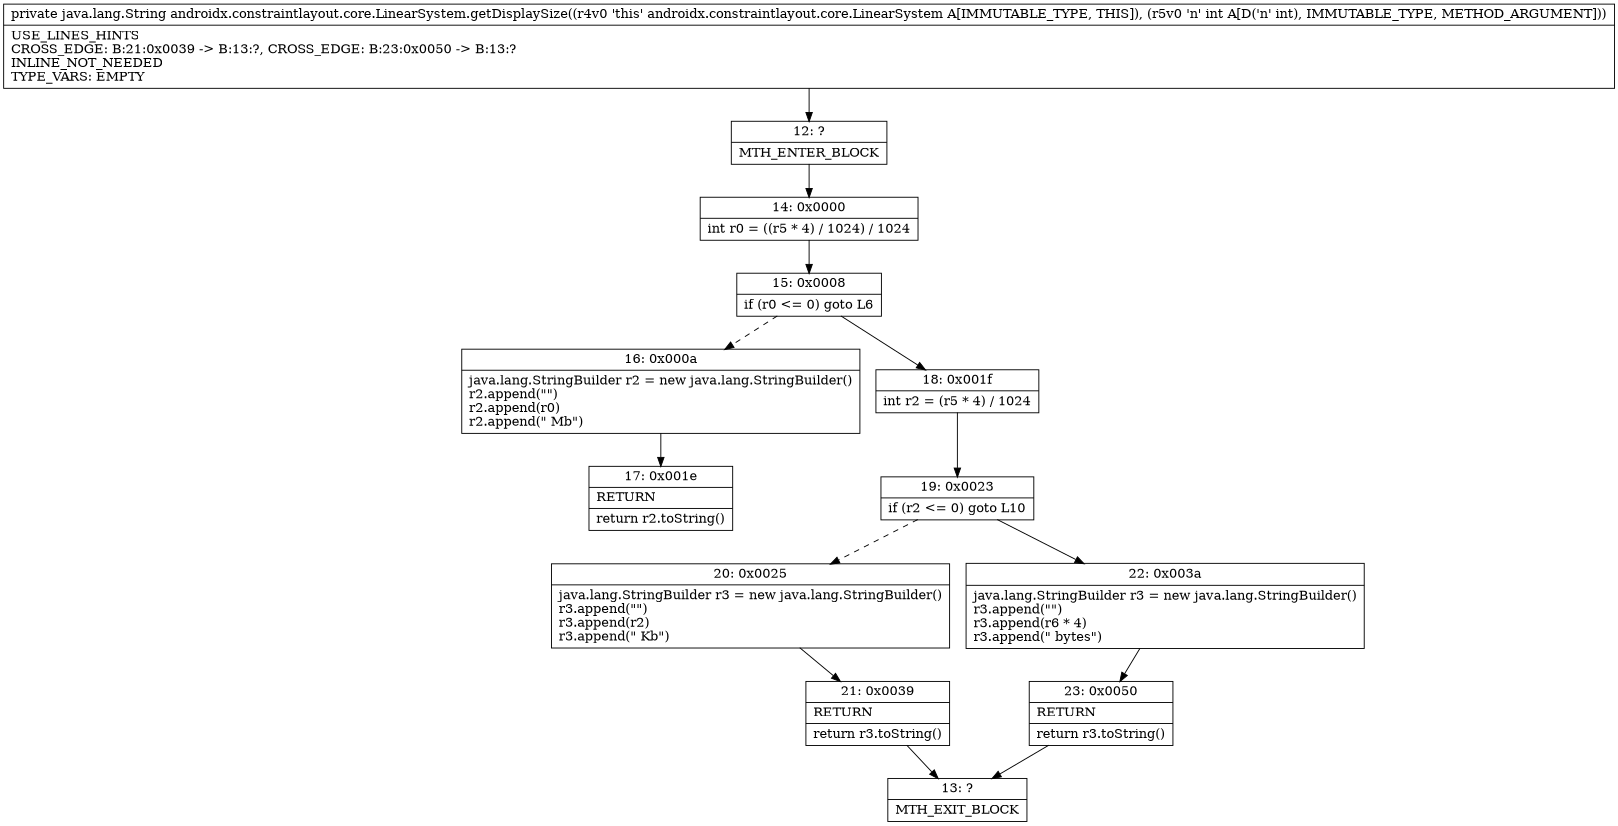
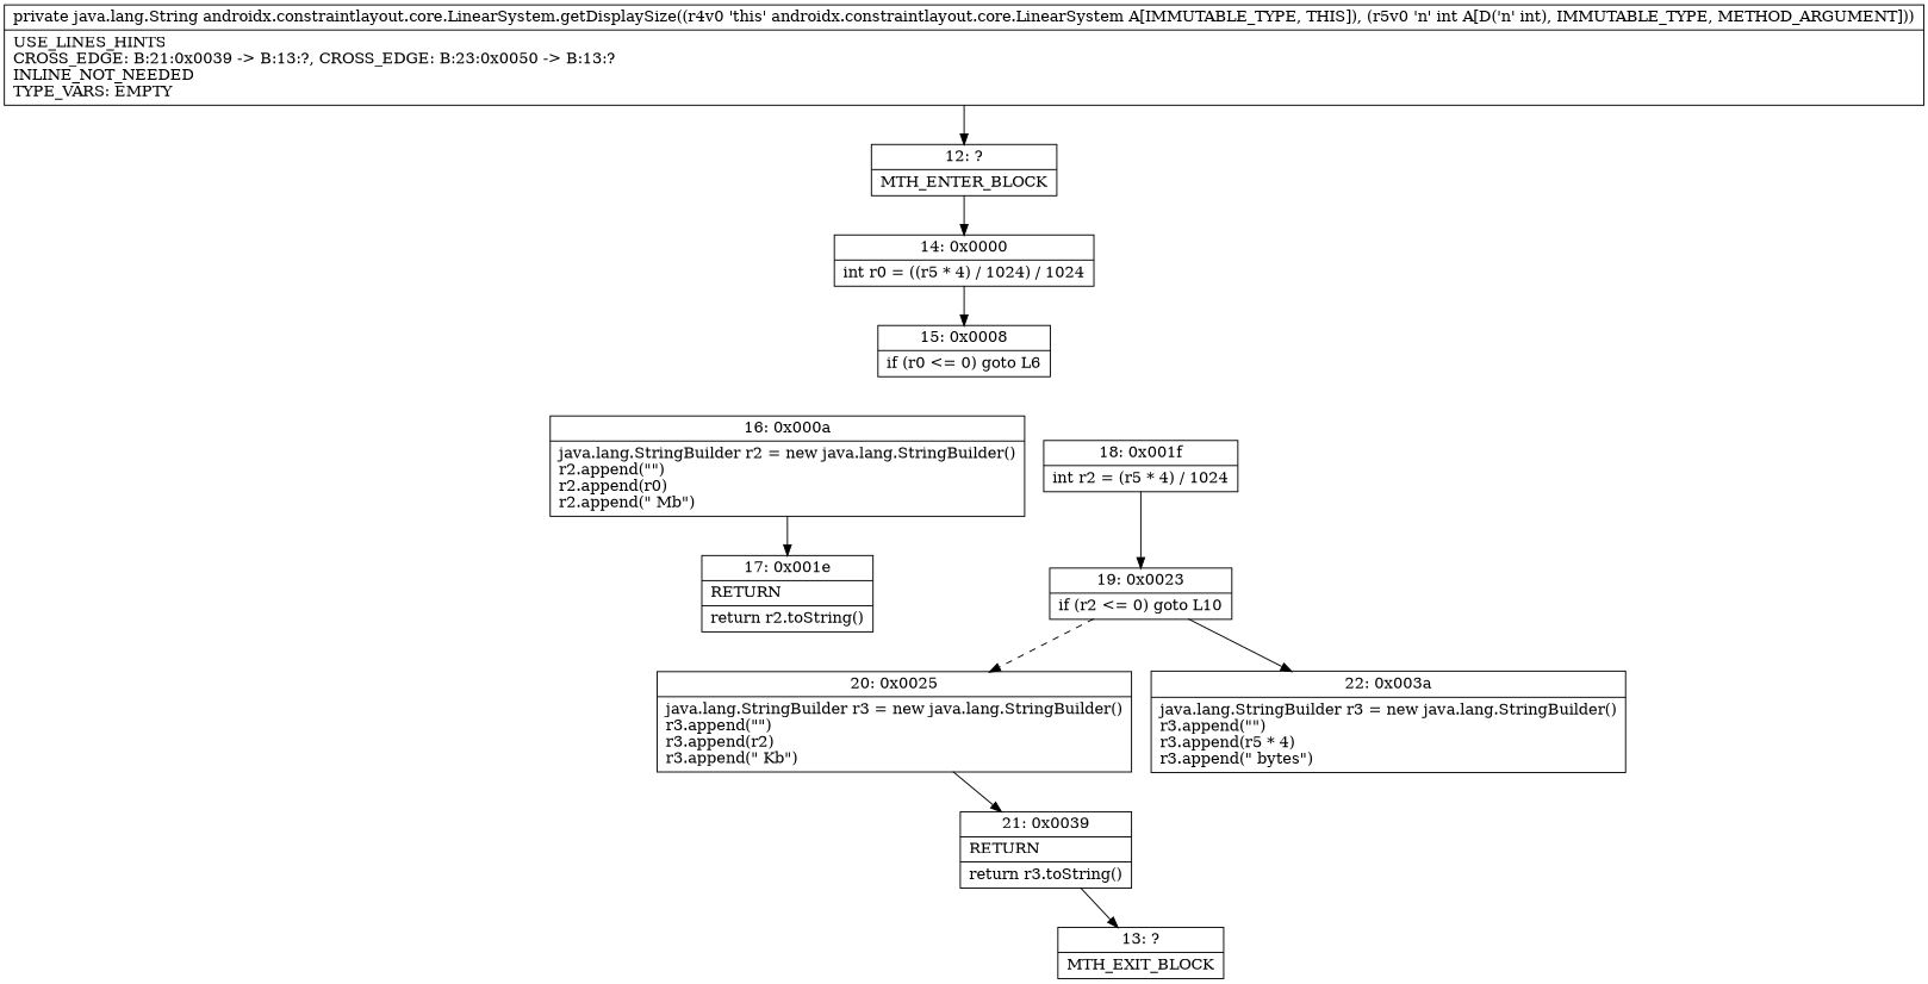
  digraph {
    node [shape=record]
    n1 [label="{12\:\ ?|MTH_ENTER_BLOCK\l}"]
    n2 [label="{14\:\ 0x0000|int r0 = ((r5 * 4) \/ 1024) \/ 1024\l}"]
    n3 [label="{15\:\ 0x0008|if (r0 \<= 0) goto L6\l}"]
    n4 [label="{16\:\ 0x000a|java.lang.StringBuilder r2 = new java.lang.StringBuilder()\lr2.append(\"\")\lr2.append(r0)\lr2.append(\" Mb\")\l}"]
    n5 [label="{18\:\ 0x001f|int r2 = (r5 * 4) \/ 1024\l}"]
    n6 [label="{17\:\ 0x001e|RETURN\l|return r2.toString()\l}"]
    n7 [label="{19\:\ 0x0023|if (r2 \<= 0) goto L10\l}"]
    n8 [label="{13\:\ ?|MTH_EXIT_BLOCK\l}"]
    n9 [label="{20\:\ 0x0025|java.lang.StringBuilder r3 = new java.lang.StringBuilder()\lr3.append(\"\")\lr3.append(r2)\lr3.append(\" Kb\")\l}"]
-   n10 [label="{22\:\ 0x003a|java.lang.StringBuilder r3 = new java.lang.StringBuilder()\lr3.append(\"\")\lr3.append(r6 * 4)\lr3.append(\" bytes\")\l}"]
+   n10 [label="{22\:\ 0x003a|java.lang.StringBuilder r3 = new java.lang.StringBuilder()\lr3.append(\"\")\lr3.append(r5 * 4)\lr3.append(\" bytes\")\l}"]
    n11 [label="{21\:\ 0x0039|RETURN\l|return r3.toString()\l}"]
-   n12 [label="{23\:\ 0x0050|RETURN\l|return r3.toString()\l}"]
    n13 [label="{private java.lang.String androidx.constraintlayout.core.LinearSystem.getDisplaySize((r4v0 'this' androidx.constraintlayout.core.LinearSystem A[IMMUTABLE_TYPE, THIS]), (r5v0 'n' int A[D('n' int), IMMUTABLE_TYPE, METHOD_ARGUMENT]))  | USE_LINES_HINTS\lCROSS_EDGE: B:21:0x0039 \-\> B:13:?, CROSS_EDGE: B:23:0x0050 \-\> B:13:?\lINLINE_NOT_NEEDED\lTYPE_VARS: EMPTY\l}"]
    n1 -> n2
    n2 -> n3
-   n3 -> n4 [style=dashed]
-   n3 -> n5
    n4 -> n6
    n5 -> n7
    n7 -> n9 [style=dashed]
    n7 -> n10
    n9 -> n11
-   n10 -> n12
    n11 -> n8
-   n12 -> n8
    n13 -> n1
  }
